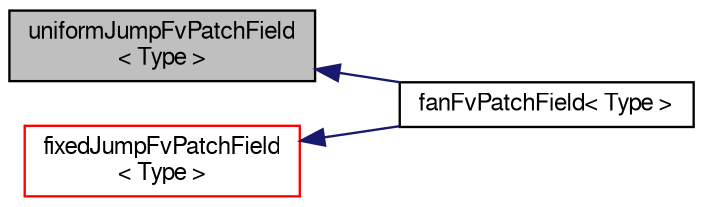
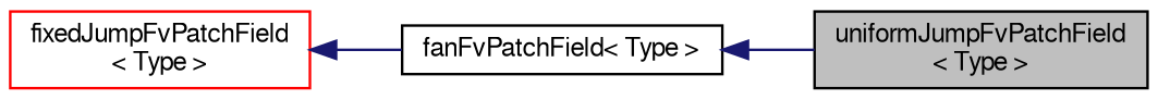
  digraph {
    rankdir=LR
    node [color=black fontname=FreeSans fontsize=10 shape=record]
    edge [color=midnightblue dir=back fontname=FreeSans fontsize=10 labelfontname=FreeSans labelfontsize=10 style=solid]
    n1 [fillcolor=grey75 fontcolor=black height=0.2 label="uniformJumpFvPatchField\l\< Type \>" style=filled width=0.4]
    n2 [height=0.2 label="fanFvPatchField\< Type \>" width=0.4]
    n3 [color=red height=0.2 label="fixedJumpFvPatchField\l\< Type \>" width=0.4]
-   n1 -> n2
+   n2 -> n1
    n3 -> n2
  }
